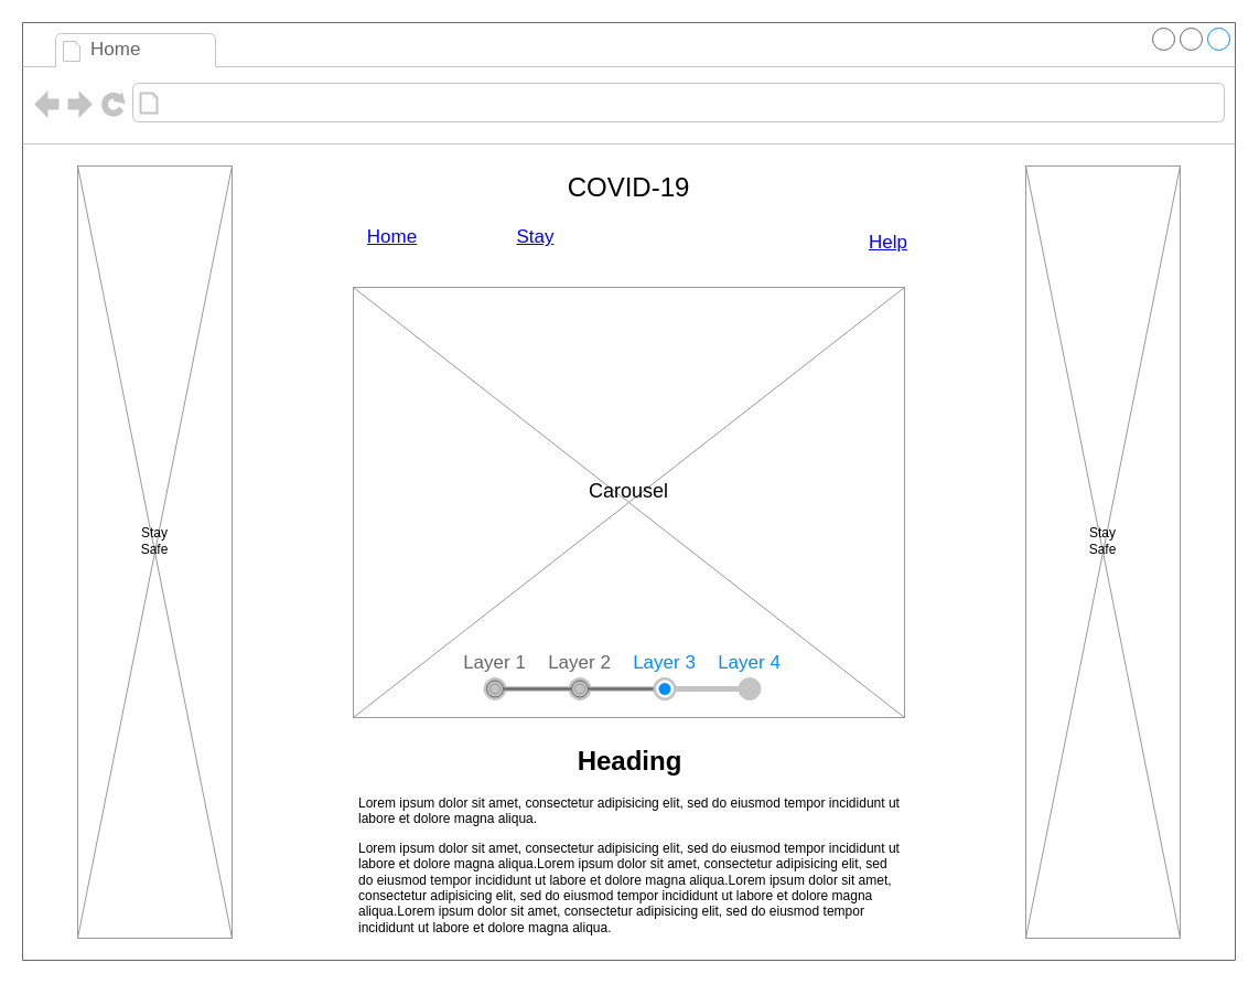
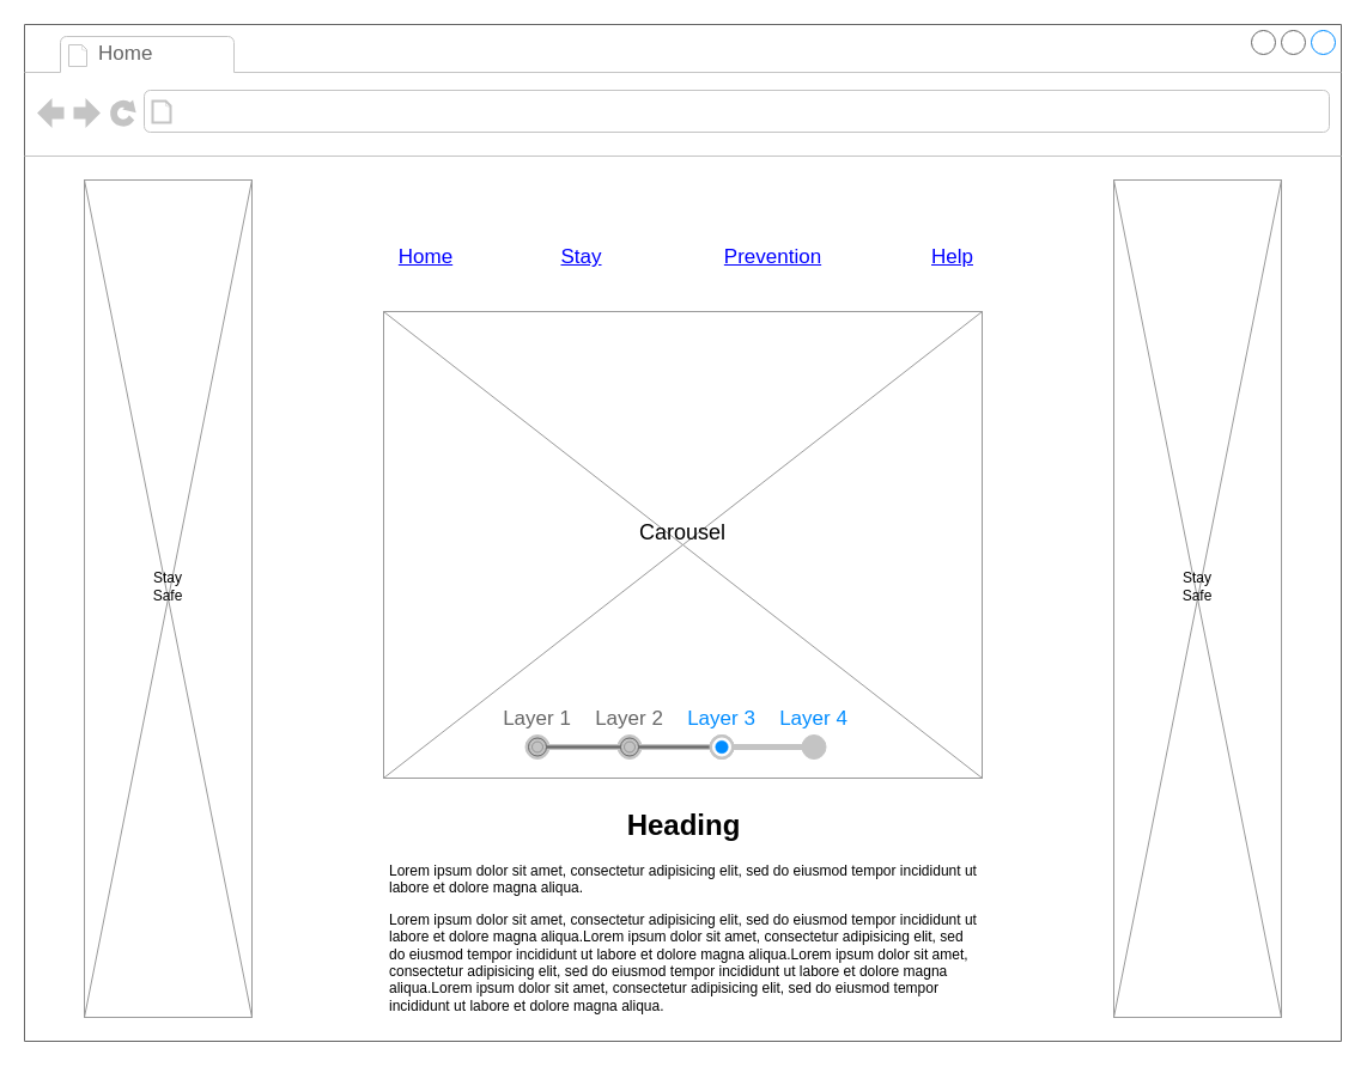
  <mxCell id="0" />
  <mxCell id="1" parent="0" />
  <mxCell id="2" value="" style="strokeWidth=1;shadow=0;dashed=0;align=center;html=1;shape=mxgraph.mockup.containers.browserWindow;rSize=0;strokeColor=#666666;strokeColor2=#008cff;strokeColor3=#c4c4c4;mainText=,;recursiveResize=0;fillColor=none;" parent="1" vertex="1"><mxGeometry width="1100" height="850" as="geometry" x="20" y="20" /></mxCell>
  <mxCell id="3" value="Home" style="strokeWidth=1;shadow=0;dashed=0;align=center;html=1;shape=mxgraph.mockup.containers.anchor;fontSize=17;fontColor=#666666;align=left;" parent="2" vertex="1"><mxGeometry x="60" y="12" width="110" height="26" as="geometry" /></mxCell>
  <mxCell id="4" value="" style="verticalLabelPosition=bottom;shadow=0;dashed=0;align=center;html=1;verticalAlign=top;strokeWidth=1;shape=mxgraph.mockup.graphics.simpleIcon;strokeColor=#999999;fillColor=none;" parent="2" vertex="1"><mxGeometry x="300" y="240" width="500" height="390" as="geometry" /></mxCell>
  <mxCell id="5" value="Home" style="shape=rectangle;strokeColor=none;fillColor=none;linkText=;fontSize=17;fontColor=#0000ff;fontStyle=4;html=1;align=center;" parent="2" vertex="1"><mxGeometry x="260" y="180" width="150" height="30" as="geometry" /></mxCell>
  <mxCell id="6" value="Stay" style="shape=rectangle;strokeColor=none;fillColor=none;linkText=;fontSize=17;fontColor=#0000ff;fontStyle=4;html=1;align=center;" parent="2" vertex="1"><mxGeometry x="390" y="180" width="150" height="30" as="geometry" /></mxCell>
- <mxCell id="8" value="Help" style="shape=rectangle;strokeColor=none;fillColor=none;linkText=;fontSize=17;fontColor=#0000ff;fontStyle=4;html=1;align=center;" parent="2" vertex="1"><mxGeometry x="710" y="185" width="150" height="30" as="geometry" /></mxCell>
- <mxCell id="9" value="&lt;font style=&quot;font-size: 24px&quot;&gt;COVID-19&lt;/font&gt;" style="text;html=1;strokeColor=none;fillColor=none;align=center;verticalAlign=middle;whiteSpace=wrap;rounded=0;" parent="2" vertex="1"><mxGeometry x="485" y="140" width="130" height="20" as="geometry" /></mxCell>
+ <mxCell id="7" value="Prevention" style="shape=rectangle;strokeColor=none;fillColor=none;linkText=;fontSize=17;fontColor=#0000ff;fontStyle=4;html=1;align=center;" parent="2" vertex="1"><mxGeometry x="550" y="180" width="150" height="30" as="geometry" /></mxCell>
+ <mxCell id="8" value="Help" style="shape=rectangle;strokeColor=none;fillColor=none;linkText=;fontSize=17;fontColor=#0000ff;fontStyle=4;html=1;align=center;" parent="2" vertex="1"><mxGeometry x="700" y="180" width="150" height="30" as="geometry" /></mxCell>
  <mxCell id="10" value="" style="verticalLabelPosition=bottom;shadow=0;dashed=0;align=center;html=1;verticalAlign=top;strokeWidth=1;shape=mxgraph.mockup.graphics.simpleIcon;strokeColor=#999999;" parent="2" vertex="1"><mxGeometry x="910" y="130" width="140" height="700" as="geometry" /></mxCell>
  <mxCell id="11" value="Stay Safe" style="text;html=1;strokeColor=none;fillColor=none;align=center;verticalAlign=middle;whiteSpace=wrap;rounded=0;" parent="2" vertex="1"><mxGeometry x="960" y="460" width="40" height="20" as="geometry" /></mxCell>
  <mxCell id="12" value="" style="strokeWidth=1;shadow=0;dashed=0;align=center;html=1;shape=mxgraph.mockup.navigation.stepBar;strokeColor=#c4c4c4;textColor=#666666;textColor2=#008cff;mainText=Layer 1,Layer 2,+Layer 3,Layer 4;textSize=17;fillColor=#666666;overflow=fill;fontSize=17;fontColor=#666666;" parent="2" vertex="1"><mxGeometry x="390" y="570" width="300" height="50" as="geometry" /></mxCell>
  <mxCell id="13" value="&lt;h1 style=&quot;text-align: center&quot;&gt;Heading&lt;/h1&gt;&lt;p&gt;Lorem ipsum dolor sit amet, consectetur adipisicing elit, sed do eiusmod tempor incididunt ut labore et dolore magna aliqua.&lt;/p&gt;Lorem ipsum dolor sit amet, consectetur adipisicing elit, sed do eiusmod tempor incididunt ut labore et dolore magna aliqua.Lorem ipsum dolor sit amet, consectetur adipisicing elit, sed do eiusmod tempor incididunt ut labore et dolore magna aliqua.Lorem ipsum dolor sit amet, consectetur adipisicing elit, sed do eiusmod tempor incididunt ut labore et dolore magna aliqua.Lorem ipsum dolor sit amet, consectetur adipisicing elit, sed do eiusmod tempor incididunt ut labore et dolore magna aliqua." style="text;html=1;strokeColor=none;fillColor=none;spacing=5;spacingTop=-20;whiteSpace=wrap;overflow=hidden;rounded=0;" parent="2" vertex="1"><mxGeometry x="300" y="650" width="500" height="190" as="geometry" /></mxCell>
  <mxCell id="14" value="&lt;font style=&quot;font-size: 18px&quot;&gt;Carousel&lt;/font&gt;" style="text;html=1;strokeColor=none;fillColor=none;align=center;verticalAlign=middle;whiteSpace=wrap;rounded=0;" parent="2" vertex="1"><mxGeometry x="495" y="415" width="110" height="20" as="geometry" /></mxCell>
  <mxCell id="15" value="" style="verticalLabelPosition=bottom;shadow=0;dashed=0;align=center;html=1;verticalAlign=top;strokeWidth=1;shape=mxgraph.mockup.graphics.simpleIcon;strokeColor=#999999;" parent="1" vertex="1"><mxGeometry x="70" y="150" width="140" height="700" as="geometry" /></mxCell>
  <mxCell id="16" value="Stay Safe" style="text;html=1;strokeColor=none;fillColor=none;align=center;verticalAlign=middle;whiteSpace=wrap;rounded=0;" parent="1" vertex="1"><mxGeometry x="120" y="480" width="40" height="20" as="geometry" /></mxCell>
